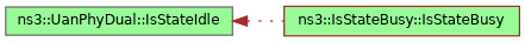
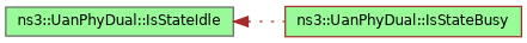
  digraph {
    rankdir=LR
    node [fillcolor=palegreen fontname=Helvetica fontsize=10 shape=record style=filled]
    n1 [color=gray40 fontcolor=black height=0.2 label="ns3::UanPhyDual::IsStateIdle" width=0.4]
-   n2 [color=brown height=0.2 label="ns3::IsStateBusy::IsStateBusy" width=0.4]
+   n2 [color=brown height=0.2 label="ns3::UanPhyDual::IsStateBusy" width=0.4]
    n1 -> n2 [color=brown dir=back fontname=Helvetica fontsize=10 labelfontname=Helvetica labelfontsize=10 style=dotted]
  }
